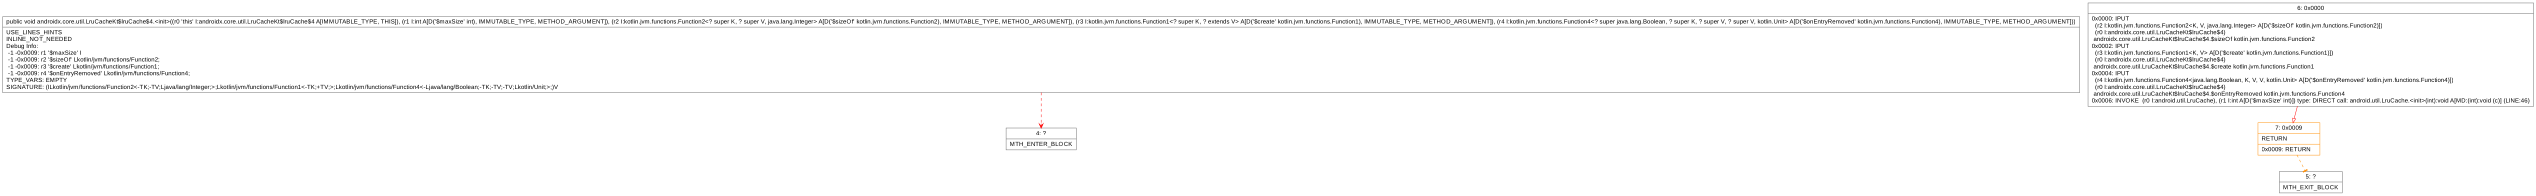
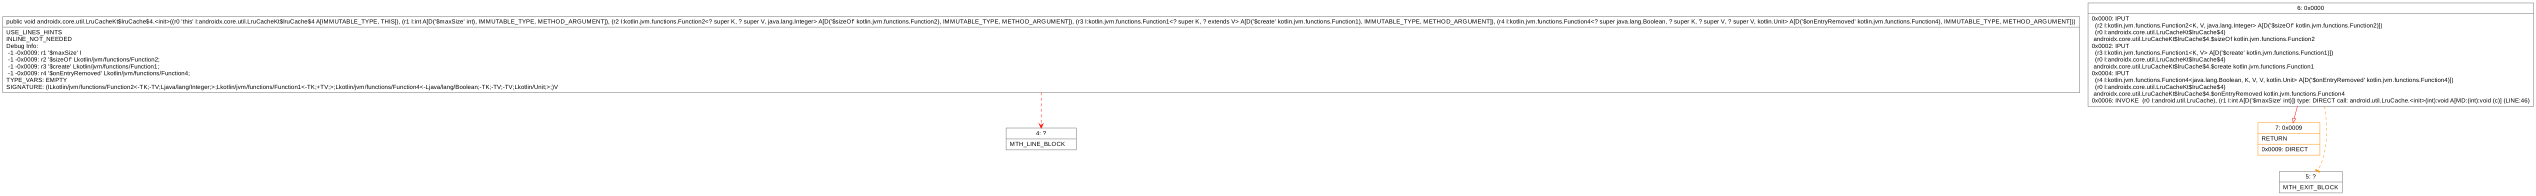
  digraph {
    fontname="Liberation Sans"
    node [color=gray40 fontname="Liberation Sans" shape=record]
    edge [color=red fontname="Liberation Sans" style=dashed]
-   n1 [label="{4\:\ ?|MTH_ENTER_BLOCK\l}"]
+   n1 [label="{4\:\ ?|MTH_LINE_BLOCK\l}"]
    n2 [label="{6\:\ 0x0000|0x0000: IPUT  \l  (r2 I:kotlin.jvm.functions.Function2\<K, V, java.lang.Integer\> A[D('$sizeOf' kotlin.jvm.functions.Function2)])\l  (r0 I:androidx.core.util.LruCacheKt$lruCache$4)\l androidx.core.util.LruCacheKt$lruCache$4.$sizeOf kotlin.jvm.functions.Function2 \l0x0002: IPUT  \l  (r3 I:kotlin.jvm.functions.Function1\<K, V\> A[D('$create' kotlin.jvm.functions.Function1)])\l  (r0 I:androidx.core.util.LruCacheKt$lruCache$4)\l androidx.core.util.LruCacheKt$lruCache$4.$create kotlin.jvm.functions.Function1 \l0x0004: IPUT  \l  (r4 I:kotlin.jvm.functions.Function4\<java.lang.Boolean, K, V, V, kotlin.Unit\> A[D('$onEntryRemoved' kotlin.jvm.functions.Function4)])\l  (r0 I:androidx.core.util.LruCacheKt$lruCache$4)\l androidx.core.util.LruCacheKt$lruCache$4.$onEntryRemoved kotlin.jvm.functions.Function4 \l0x0006: INVOKE  (r0 I:android.util.LruCache), (r1 I:int A[D('$maxSize' int)]) type: DIRECT call: android.util.LruCache.\<init\>(int):void A[MD:(int):void (c)] (LINE:46)\l}"]
-   n3 [color=darkorange label="{7\:\ 0x0009|RETURN\l|0x0009: RETURN   \l}"]
+   n3 [color=darkorange label="{7\:\ 0x0009|RETURN\l|0x0009: DIRECT   \l}"]
    n4 [label="{5\:\ ?|MTH_EXIT_BLOCK\l}"]
    n5 [label="{public void androidx.core.util.LruCacheKt$lruCache$4.\<init\>((r0 'this' I:androidx.core.util.LruCacheKt$lruCache$4 A[IMMUTABLE_TYPE, THIS]), (r1 I:int A[D('$maxSize' int), IMMUTABLE_TYPE, METHOD_ARGUMENT]), (r2 I:kotlin.jvm.functions.Function2\<? super K, ? super V, java.lang.Integer\> A[D('$sizeOf' kotlin.jvm.functions.Function2), IMMUTABLE_TYPE, METHOD_ARGUMENT]), (r3 I:kotlin.jvm.functions.Function1\<? super K, ? extends V\> A[D('$create' kotlin.jvm.functions.Function1), IMMUTABLE_TYPE, METHOD_ARGUMENT]), (r4 I:kotlin.jvm.functions.Function4\<? super java.lang.Boolean, ? super K, ? super V, ? super V, kotlin.Unit\> A[D('$onEntryRemoved' kotlin.jvm.functions.Function4), IMMUTABLE_TYPE, METHOD_ARGUMENT]))  | USE_LINES_HINTS\lINLINE_NOT_NEEDED\lDebug Info:\l  \-1 \-0x0009: r1 '$maxSize' I\l  \-1 \-0x0009: r2 '$sizeOf' Lkotlin\/jvm\/functions\/Function2;\l  \-1 \-0x0009: r3 '$create' Lkotlin\/jvm\/functions\/Function1;\l  \-1 \-0x0009: r4 '$onEntryRemoved' Lkotlin\/jvm\/functions\/Function4;\lTYPE_VARS: EMPTY\lSIGNATURE: (ILkotlin\/jvm\/functions\/Function2\<\-TK;\-TV;Ljava\/lang\/Integer;\>;Lkotlin\/jvm\/functions\/Function1\<\-TK;+TV;\>;Lkotlin\/jvm\/functions\/Function4\<\-Ljava\/lang\/Boolean;\-TK;\-TV;\-TV;Lkotlin\/Unit;\>;)V\l}"]
    n2 -> n3 [arrowhead=onormal style=solid]
-   n3 -> n4 [arrowhead=tee color=darkorange]
+   n2 -> n4 [arrowhead=tee color=darkorange]
    n5 -> n1 [arrowhead=vee]
  }
